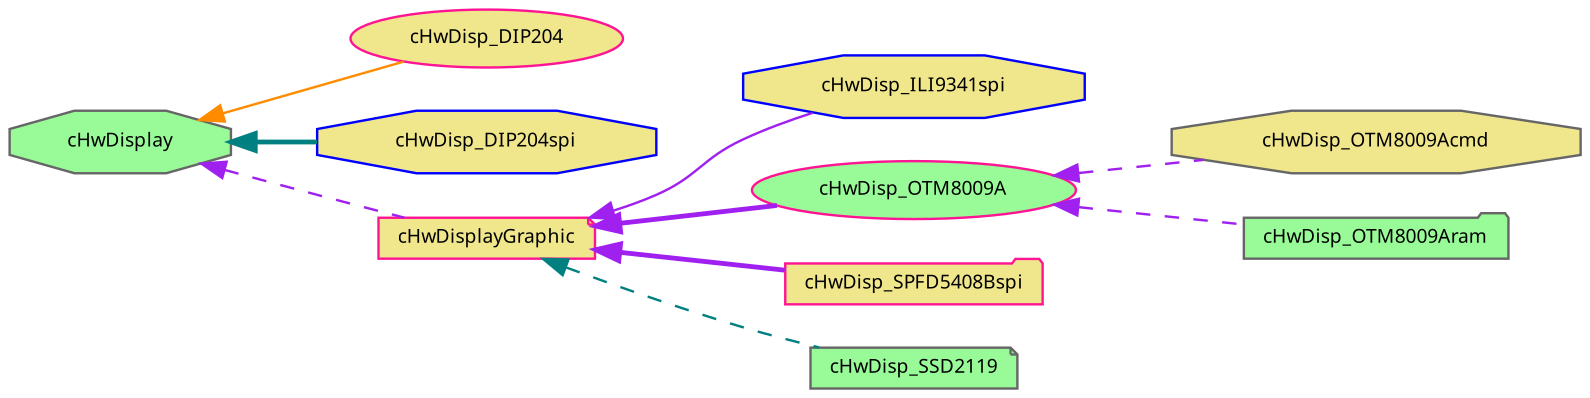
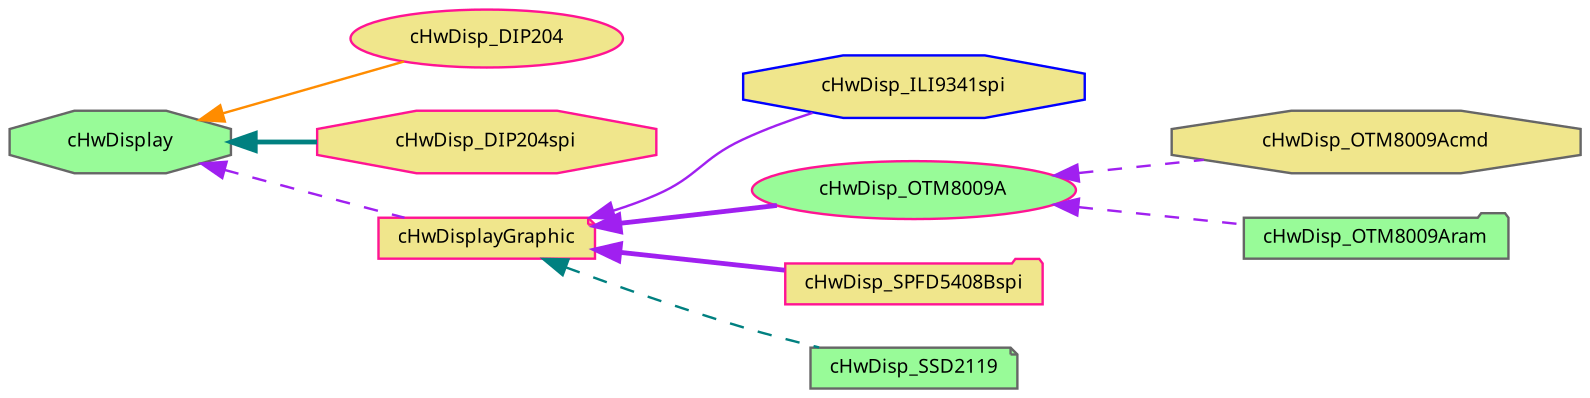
  digraph {
    rankdir=LR
    node [color=gray40 fillcolor=khaki fontname=Sans fontsize=8 shape=octagon style=filled]
    edge [color=purple dir=back fontname=Sans fontsize=8 labelfontname=Sans labelfontsize=8 style=dashed]
    n1 [fillcolor=palegreen height=0.2 label=cHwDisplay width=0.4]
    n2 [color=deeppink height=0.2 label=cHwDisp_DIP204 shape=ellipse width=0.4]
-   n3 [color=blue height=0.2 label=cHwDisp_DIP204spi width=0.4]
+   n3 [color=deeppink height=0.2 label=cHwDisp_DIP204spi width=0.4]
    n4 [color=deeppink height=0.2 label=cHwDisplayGraphic shape=note width=0.4]
    n5 [color=blue height=0.2 label=cHwDisp_ILI9341spi width=0.4]
    n6 [color=deeppink fillcolor=palegreen height=0.2 label=cHwDisp_OTM8009A shape=ellipse width=0.4]
    n7 [color=deeppink height=0.2 label=cHwDisp_SPFD5408Bspi shape=folder width=0.4]
    n8 [fillcolor=palegreen height=0.2 label=cHwDisp_SSD2119 shape=note width=0.4]
    n9 [height=0.2 label=cHwDisp_OTM8009Acmd width=0.4]
    n10 [fillcolor=palegreen height=0.2 label=cHwDisp_OTM8009Aram shape=folder width=0.4]
    n1 -> n2 [color=darkorange style=solid]
    n1 -> n3 [color=teal style=bold]
    n1 -> n4
    n4 -> n5 [style=solid]
    n4 -> n6 [style=bold]
    n4 -> n7 [style=bold]
    n4 -> n8 [color=teal]
    n6 -> n9
    n6 -> n10
  }
